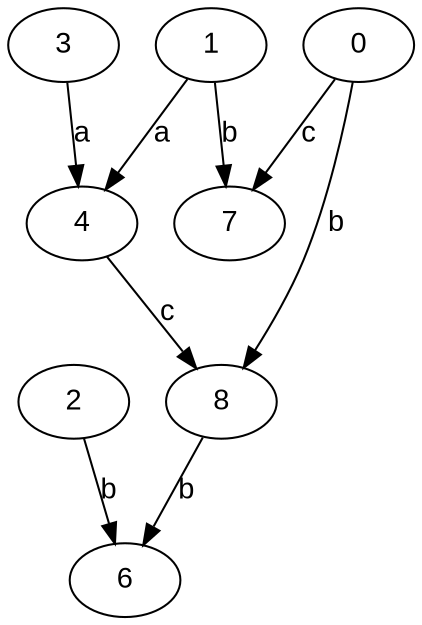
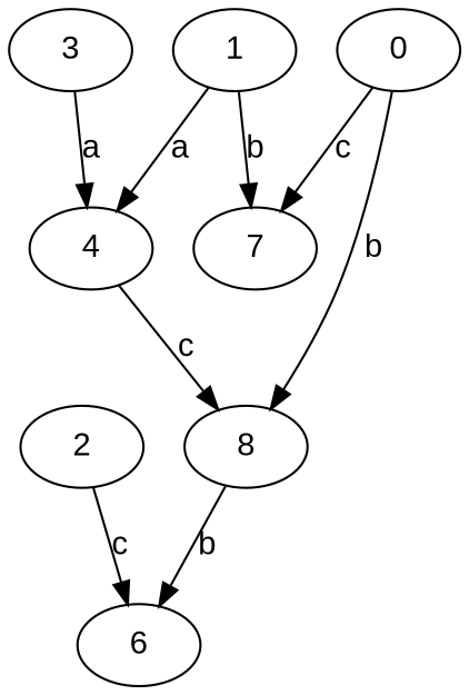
  strict digraph {
    fontname="Liberation Sans"
    node [fontname="Liberation Sans"]
    edge [fontname="Liberation Sans"]
    2
    6
    3
    4
    8
    0
    7
    1
-   2 -> 6 [label=b]
+   2 -> 6 [label=c]
    3 -> 4 [label=a]
    4 -> 8 [label=c]
    8 -> 6 [label=b]
    0 -> 8 [label=b]
    0 -> 7 [label=c]
    1 -> 4 [label=a]
    1 -> 7 [label=b]
  }
